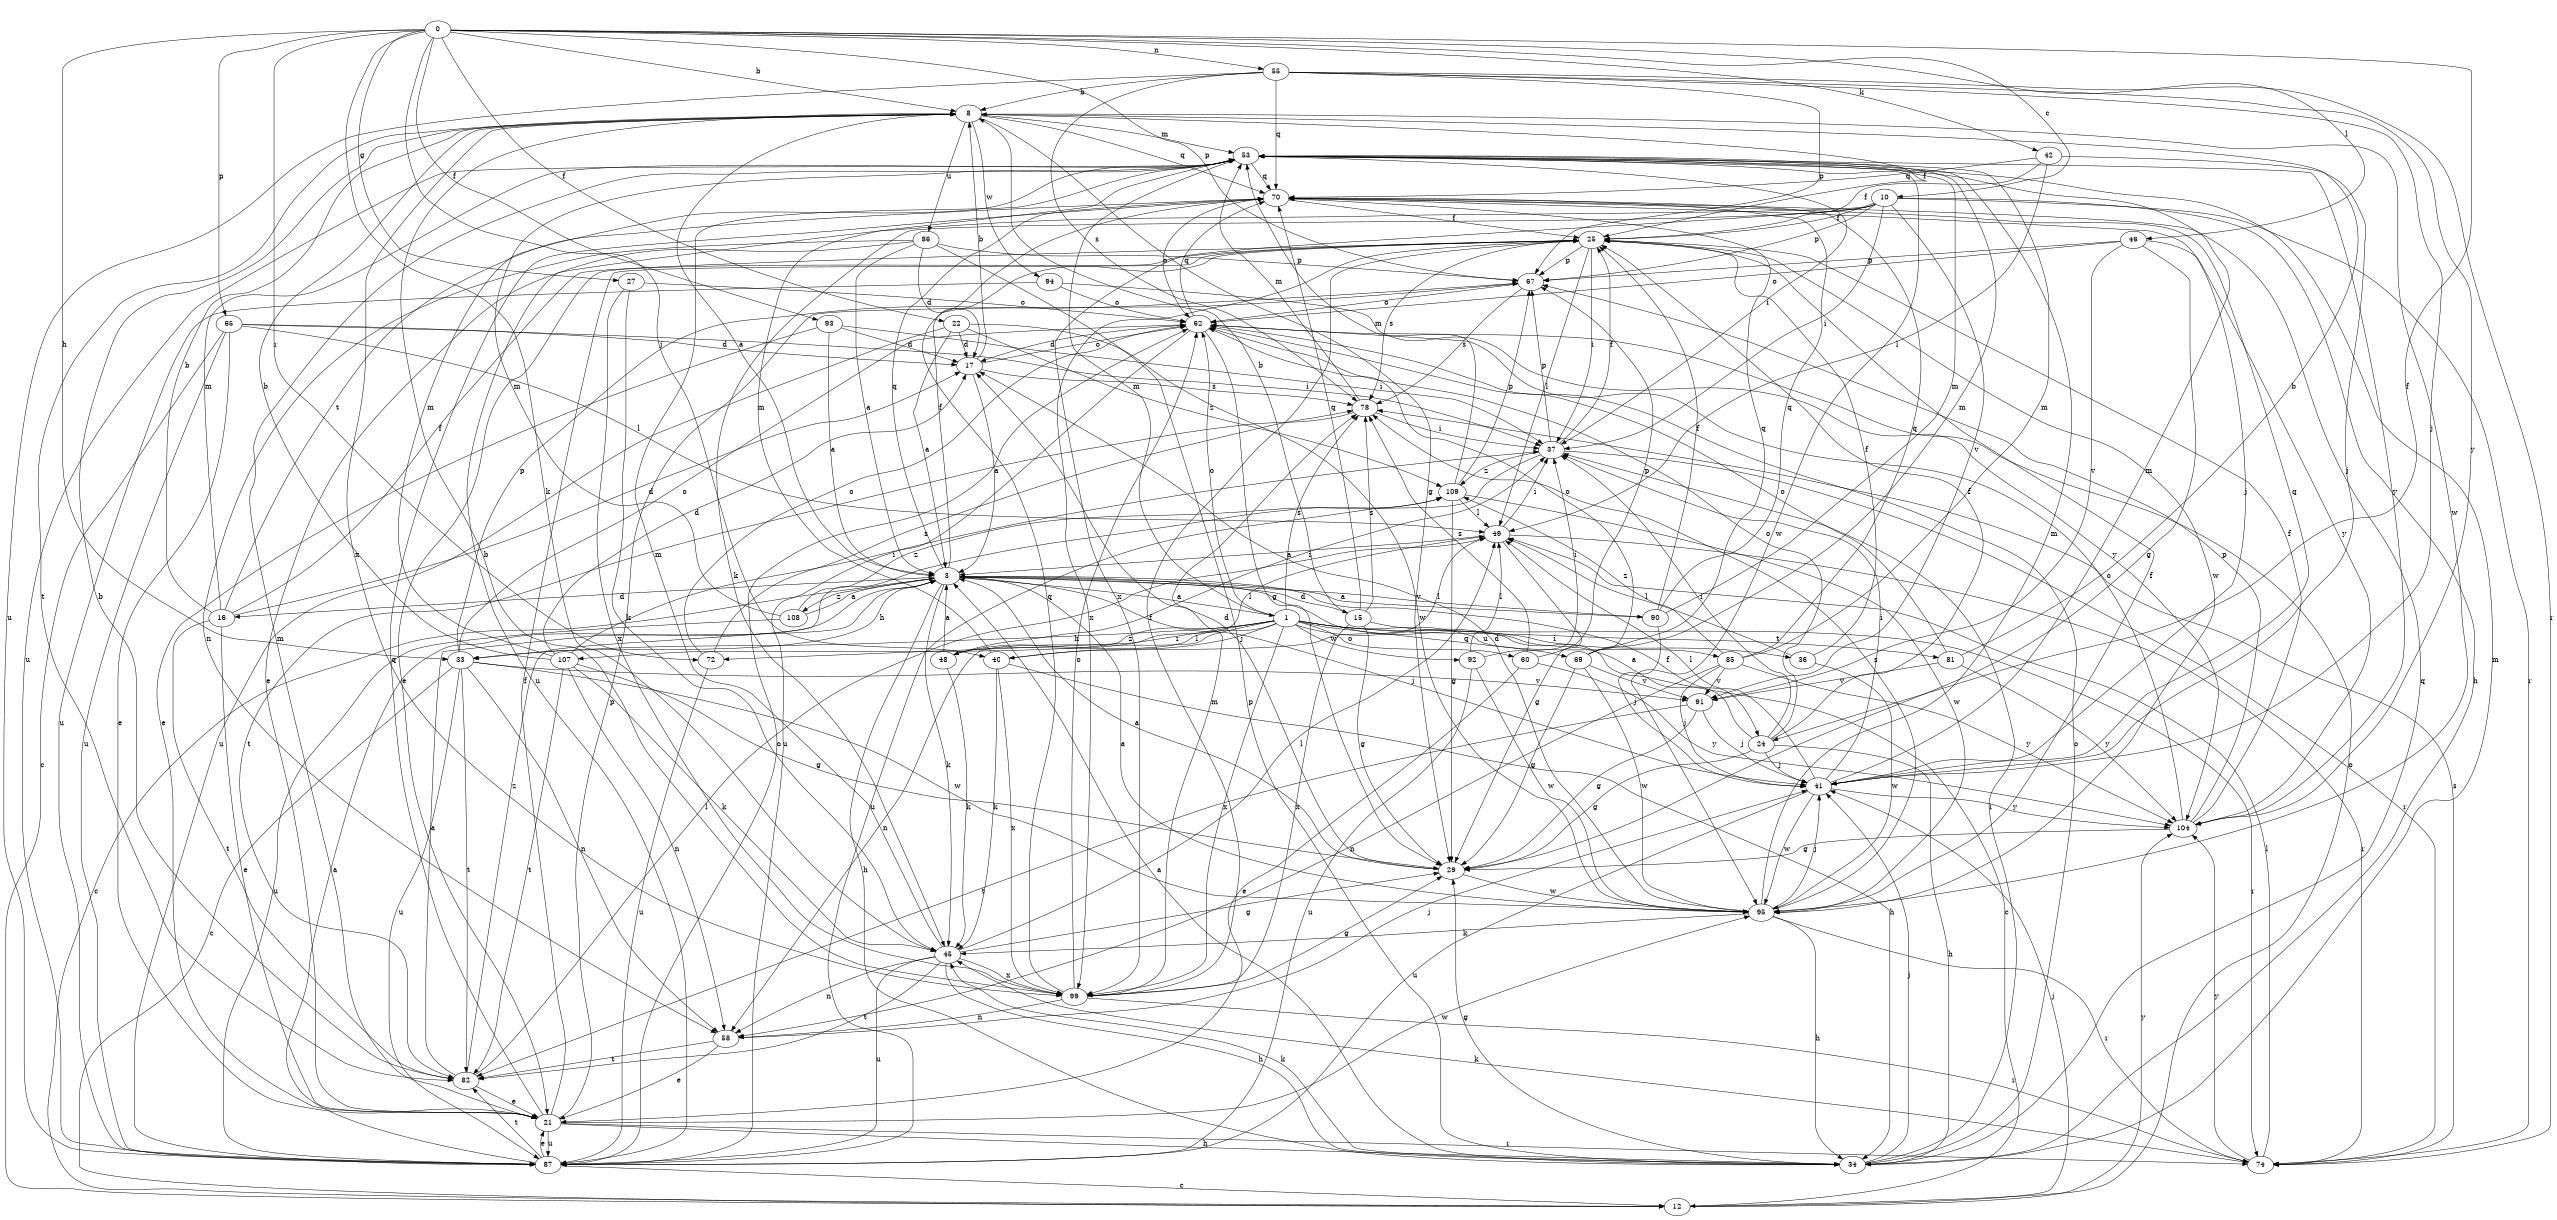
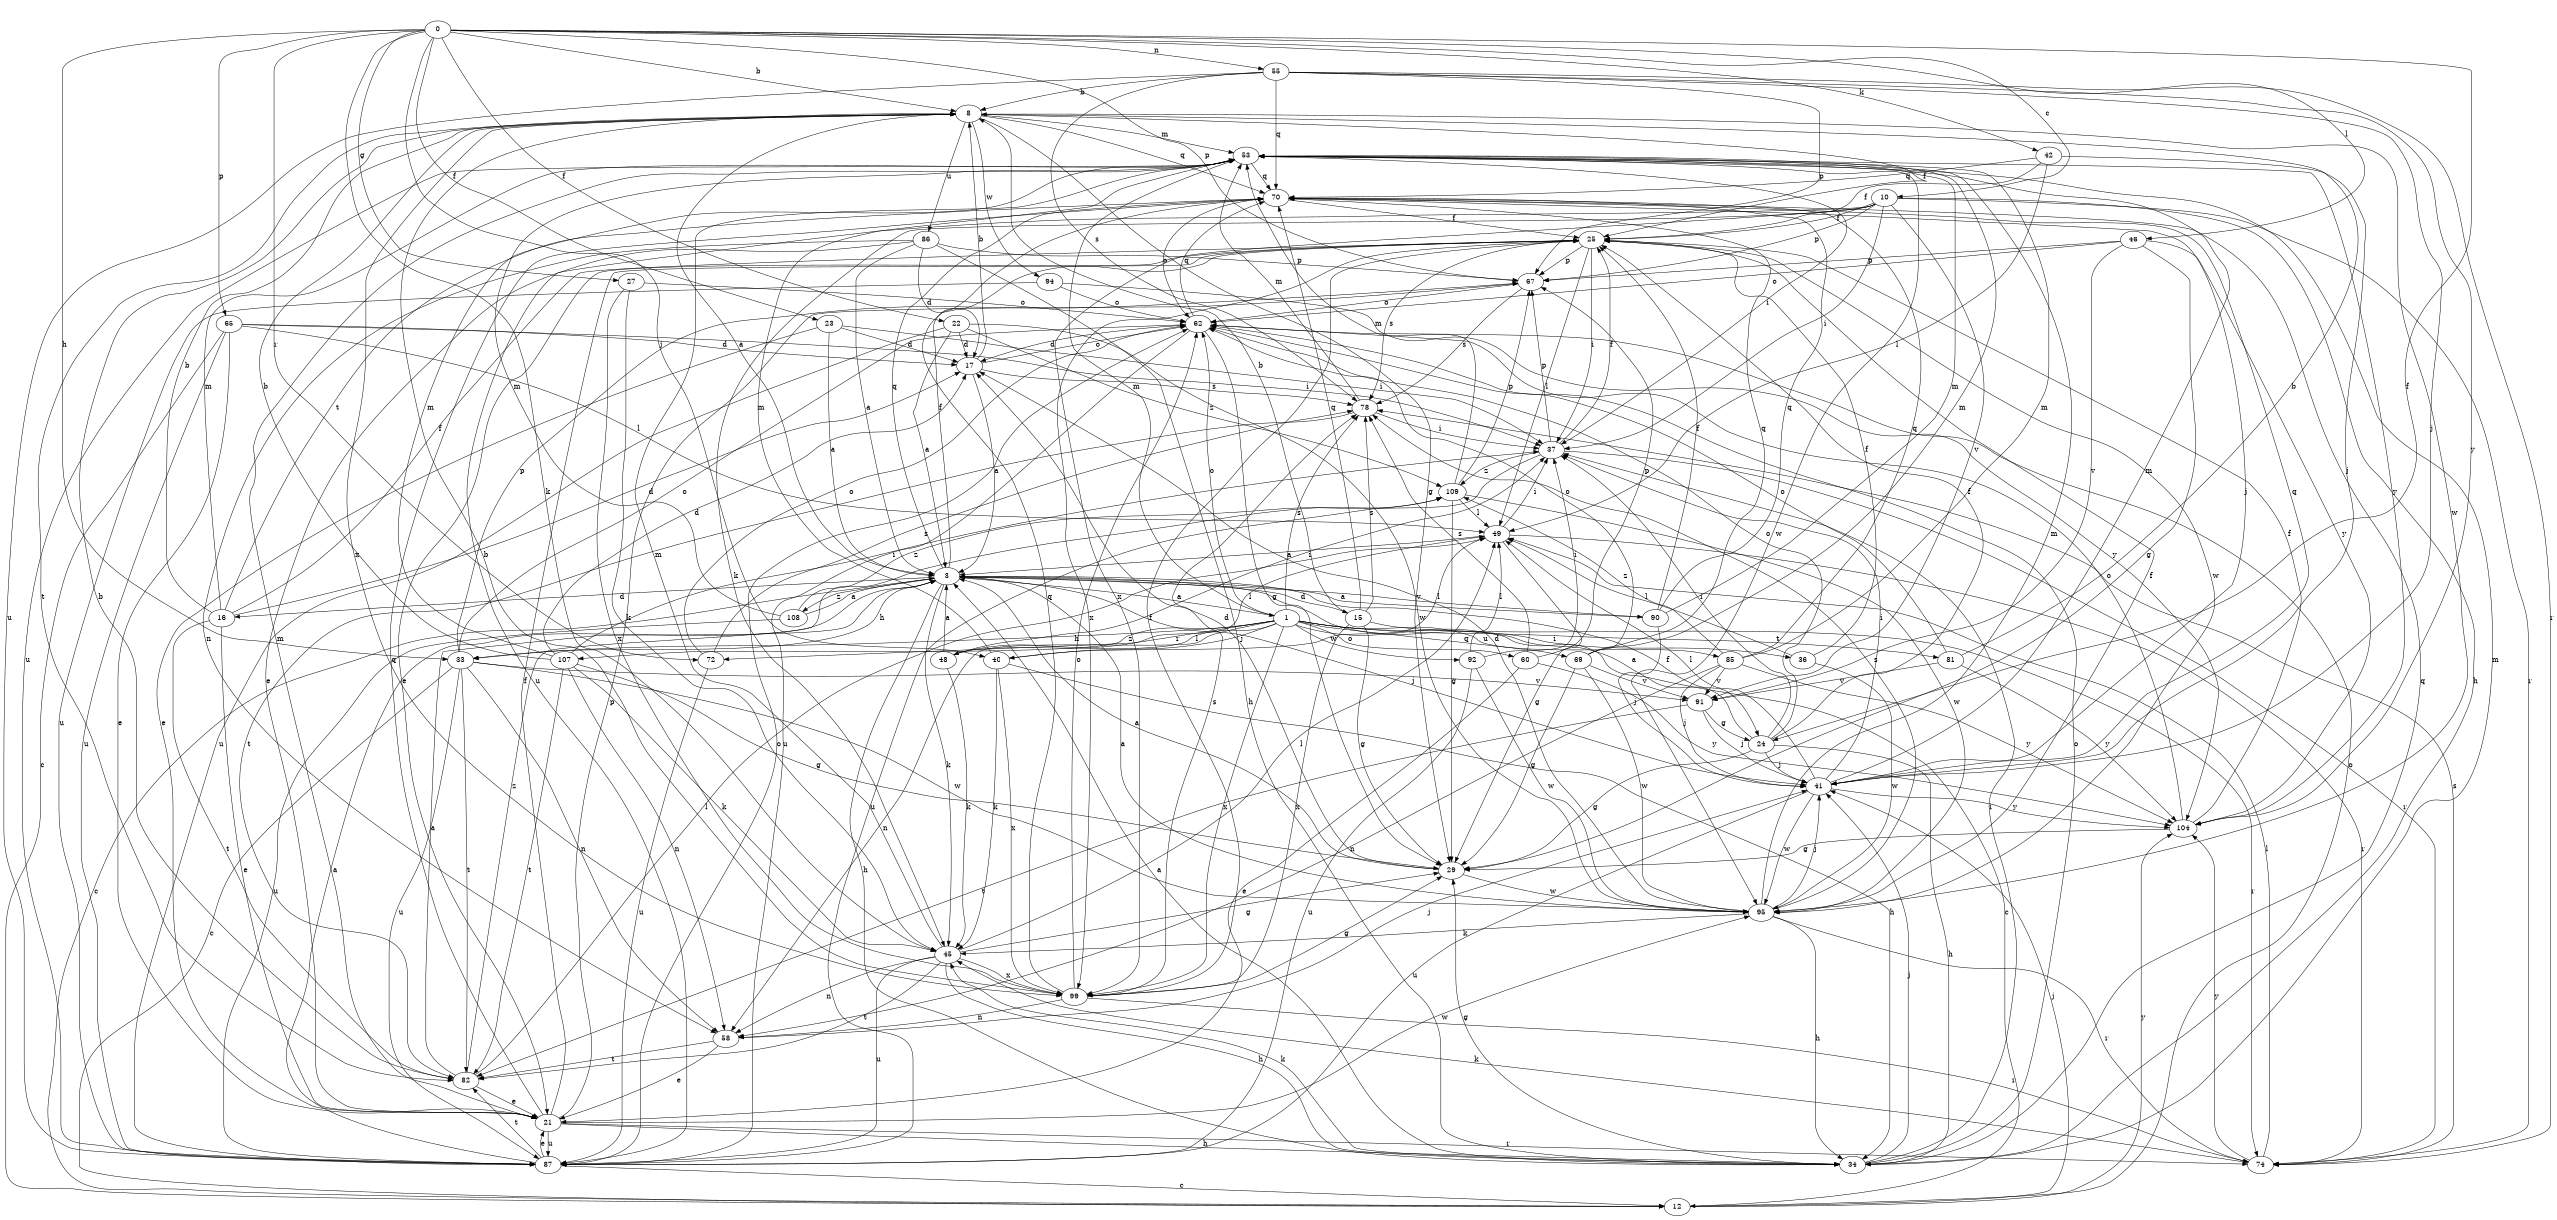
  strict digraph {
    0
    8
    10
    22
-   23 [label=93]
+   23
    24
    27
    33
    40
    42
    45
    46
    55
    65
    67
    72
    53
    99
    3
    25
    70
    29
    82
    86
    94
    95
    34
    37
    74
    87
    91
    17
    109
    21
    62
    41
    12
    58
    49
    104
    78
    1
    36
    48
    60
    69
    81
    85
    92
    107
    15
    16
    90
    108
    0 -> 8 [label=b]
    0 -> 10 [label=c]
    0 -> 22 [label=f]
    0 -> 23 [label=f]
    0 -> 24 [label=f]
    0 -> 27 [label=g]
    0 -> 33 [label=h]
    0 -> 40 [label=j]
    0 -> 42 [label=k]
    0 -> 45 [label=k]
    0 -> 46 [label=l]
    0 -> 55 [label=n]
    0 -> 65 [label=p]
    0 -> 67 [label=p]
    0 -> 72 [label=r]
    8 -> 53 [label=m]
    8 -> 99 [label=x]
    8 -> 3 [label=a]
    8 -> 25 [label=f]
    8 -> 70 [label=q]
    8 -> 29 [label=g]
    8 -> 82 [label=t]
    8 -> 86 [label=u]
    8 -> 94 [label=w]
    8 -> 95 [label=w]
    10 -> 45 [label=k]
    10 -> 67 [label=p]
    10 -> 99 [label=x]
    10 -> 25 [label=f]
    10 -> 34 [label=h]
    10 -> 37 [label=i]
    10 -> 74 [label=r]
    10 -> 87 [label=u]
    10 -> 91 [label=v]
    22 -> 3 [label=a]
    22 -> 95 [label=w]
    22 -> 87 [label=u]
    22 -> 17 [label=d]
    22 -> 109 [label=z]
    23 -> 3 [label=a]
    23 -> 37 [label=i]
    23 -> 17 [label=d]
    23 -> 21 [label=e]
    24 -> 3 [label=a]
    24 -> 25 [label=f]
    24 -> 29 [label=g]
    24 -> 34 [label=h]
    24 -> 37 [label=i]
    24 -> 62 [label=o]
    24 -> 41 [label=j]
    27 -> 45 [label=k]
    27 -> 99 [label=x]
    27 -> 62 [label=o]
    33 -> 67 [label=p]
    33 -> 82 [label=t]
    33 -> 95 [label=w]
    33 -> 87 [label=u]
    33 -> 91 [label=v]
    33 -> 62 [label=o]
    33 -> 12 [label=c]
    33 -> 58 [label=n]
    40 -> 45 [label=k]
    40 -> 53 [label=m]
    40 -> 99 [label=x]
    40 -> 34 [label=h]
    40 -> 49 [label=l]
    42 -> 25 [label=f]
    42 -> 70 [label=q]
    42 -> 41 [label=j]
    42 -> 49 [label=l]
    45 -> 53 [label=m]
    45 -> 99 [label=x]
    45 -> 29 [label=g]
    45 -> 82 [label=t]
    45 -> 34 [label=h]
    45 -> 87 [label=u]
    45 -> 58 [label=n]
    45 -> 49 [label=l]
    46 -> 67 [label=p]
    46 -> 29 [label=g]
    46 -> 91 [label=v]
    46 -> 62 [label=o]
    46 -> 104 [label=y]
    55 -> 8 [label=b]
    55 -> 67 [label=p]
    55 -> 70 [label=q]
    55 -> 74 [label=r]
    55 -> 87 [label=u]
    55 -> 41 [label=j]
    55 -> 104 [label=y]
    55 -> 78 [label=s]
    65 -> 37 [label=i]
    65 -> 87 [label=u]
    65 -> 17 [label=d]
    65 -> 21 [label=e]
    65 -> 12 [label=c]
    65 -> 49 [label=l]
    67 -> 62 [label=o]
    67 -> 78 [label=s]
    72 -> 87 [label=u]
    72 -> 62 [label=o]
    72 -> 78 [label=s]
    53 -> 70 [label=q]
    53 -> 95 [label=w]
    53 -> 37 [label=i]
    53 -> 87 [label=u]
    53 -> 104 [label=y]
    99 -> 8 [label=b]
    99 -> 25 [label=f]
    99 -> 70 [label=q]
    99 -> 29 [label=g]
    99 -> 74 [label=r]
    99 -> 62 [label=o]
    99 -> 58 [label=n]
-   99 -> 78 [label=m]
+   99 -> 78 [label=s]
    3 -> 24 [label=f]
    3 -> 33 [label=h]
    3 -> 45 [label=k]
    3 -> 25 [label=f]
    3 -> 70 [label=q]
    3 -> 34 [label=h]
    3 -> 41 [label=j]
    3 -> 12 [label=c]
    3 -> 1 [label=a]
    3 -> 15 [label=d]
    3 -> 16 [label=d]
    3 -> 90 [label=v]
    3 -> 108 [label=z]
    25 -> 67 [label=p]
    25 -> 99 [label=x]
    25 -> 95 [label=w]
    25 -> 37 [label=i]
    25 -> 21 [label=e]
    25 -> 49 [label=l]
    25 -> 78 [label=s]
    70 -> 25 [label=f]
    70 -> 62 [label=o]
    70 -> 41 [label=j]
    29 -> 3 [label=a]
    29 -> 95 [label=w]
    29 -> 17 [label=d]
    82 -> 8 [label=b]
    82 -> 3 [label=a]
    82 -> 109 [label=z]
    82 -> 21 [label=e]
    82 -> 49 [label=l]
    86 -> 67 [label=p]
    86 -> 3 [label=a]
-   86 -> 34 [label=p]
+   86 -> 34 [label=h]
    86 -> 17 [label=d]
    86 -> 21 [label=e]
    86 -> 58 [label=n]
    94 -> 87 [label=u]
    94 -> 62 [label=o]
    94 -> 104 [label=y]
    95 -> 45 [label=k]
    95 -> 53 [label=m]
    95 -> 3 [label=a]
    95 -> 25 [label=f]
    95 -> 34 [label=h]
    95 -> 74 [label=r]
    95 -> 17 [label=d]
    95 -> 41 [label=j]
    95 -> 78 [label=s]
    34 -> 45 [label=k]
    34 -> 53 [label=m]
    34 -> 3 [label=a]
    34 -> 70 [label=q]
    34 -> 29 [label=g]
    34 -> 37 [label=i]
    34 -> 62 [label=o]
    34 -> 41 [label=j]
    37 -> 67 [label=p]
    37 -> 25 [label=f]
    37 -> 74 [label=r]
    37 -> 87 [label=u]
    37 -> 109 [label=z]
    74 -> 45 [label=k]
    74 -> 49 [label=l]
    74 -> 104 [label=y]
    74 -> 78 [label=s]
    87 -> 3 [label=a]
    87 -> 82 [label=t]
    87 -> 21 [label=e]
    87 -> 62 [label=o]
    87 -> 12 [label=c]
-   91 -> 29 [label=g]
+   91 -> 24 [label=g]
    91 -> 82 [label=t]
    91 -> 41 [label=j]
    17 -> 8 [label=b]
    17 -> 3 [label=a]
    17 -> 62 [label=o]
    17 -> 78 [label=s]
    109 -> 67 [label=p]
    109 -> 53 [label=m]
    109 -> 29 [label=g]
    109 -> 95 [label=w]
    109 -> 49 [label=l]
    21 -> 67 [label=p]
    21 -> 53 [label=m]
    21 -> 25 [label=f]
    21 -> 70 [label=q]
    21 -> 95 [label=w]
    21 -> 34 [label=h]
    21 -> 74 [label=r]
    21 -> 87 [label=u]
    62 -> 70 [label=q]
    62 -> 29 [label=g]
    62 -> 87 [label=u]
    62 -> 17 [label=d]
    41 -> 53 [label=m]
    41 -> 70 [label=q]
    41 -> 95 [label=w]
    41 -> 37 [label=i]
    41 -> 87 [label=u]
    41 -> 49 [label=l]
    41 -> 104 [label=y]
    12 -> 62 [label=o]
    12 -> 41 [label=j]
    12 -> 104 [label=y]
    58 -> 82 [label=t]
    58 -> 21 [label=e]
    58 -> 41 [label=j]
    49 -> 3 [label=a]
    49 -> 29 [label=g]
    49 -> 37 [label=i]
    49 -> 74 [label=r]
-   104 -> 67 [label=p]
    104 -> 25 [label=f]
    104 -> 29 [label=g]
    104 -> 62 [label=o]
    78 -> 53 [label=m]
    78 -> 82 [label=t]
    78 -> 37 [label=i]
    1 -> 33 [label=h]
    1 -> 40 [label=j]
    1 -> 72 [label=r]
    1 -> 53 [label=m]
    1 -> 99 [label=x]
    1 -> 62 [label=o]
    1 -> 12 [label=c]
    1 -> 58 [label=n]
    1 -> 78 [label=s]
    1 -> 36 [label=i]
    1 -> 48 [label=l]
    1 -> 60 [label=o]
    1 -> 69 [label=q]
    1 -> 81 [label=t]
    1 -> 85 [label=u]
    1 -> 92 [label=w]
    1 -> 107 [label=z]
    36 -> 25 [label=f]
    36 -> 95 [label=w]
    36 -> 49 [label=l]
    48 -> 45 [label=k]
    48 -> 3 [label=a]
    48 -> 37 [label=i]
    48 -> 49 [label=l]
    60 -> 67 [label=p]
    60 -> 21 [label=e]
    60 -> 104 [label=y]
    60 -> 78 [label=s]
    69 -> 53 [label=m]
    69 -> 70 [label=q]
    69 -> 29 [label=g]
    69 -> 95 [label=w]
    69 -> 91 [label=v]
    69 -> 62 [label=o]
    81 -> 8 [label=b]
    81 -> 91 [label=v]
    81 -> 62 [label=o]
    81 -> 104 [label=y]
    85 -> 53 [label=m]
    85 -> 70 [label=q]
    85 -> 91 [label=v]
    85 -> 109 [label=z]
    85 -> 41 [label=j]
    85 -> 58 [label=n]
    85 -> 104 [label=y]
    92 -> 95 [label=w]
    92 -> 37 [label=i]
    92 -> 87 [label=u]
    92 -> 49 [label=l]
    107 -> 8 [label=b]
    107 -> 45 [label=k]
    107 -> 53 [label=m]
    107 -> 29 [label=g]
    107 -> 82 [label=t]
    107 -> 37 [label=i]
    107 -> 17 [label=d]
    107 -> 58 [label=n]
    15 -> 8 [label=b]
    15 -> 99 [label=x]
    15 -> 70 [label=q]
    15 -> 29 [label=g]
    15 -> 74 [label=r]
    15 -> 78 [label=s]
    16 -> 8 [label=b]
    16 -> 53 [label=m]
    16 -> 25 [label=f]
    16 -> 70 [label=t]
    16 -> 82 [label=t]
    16 -> 17 [label=d]
    16 -> 21 [label=e]
    90 -> 53 [label=m]
    90 -> 3 [label=a]
    90 -> 25 [label=f]
    90 -> 70 [label=q]
    90 -> 41 [label=j]
    108 -> 53 [label=m]
    108 -> 3 [label=a]
    108 -> 87 [label=u]
    108 -> 109 [label=z]
  }
